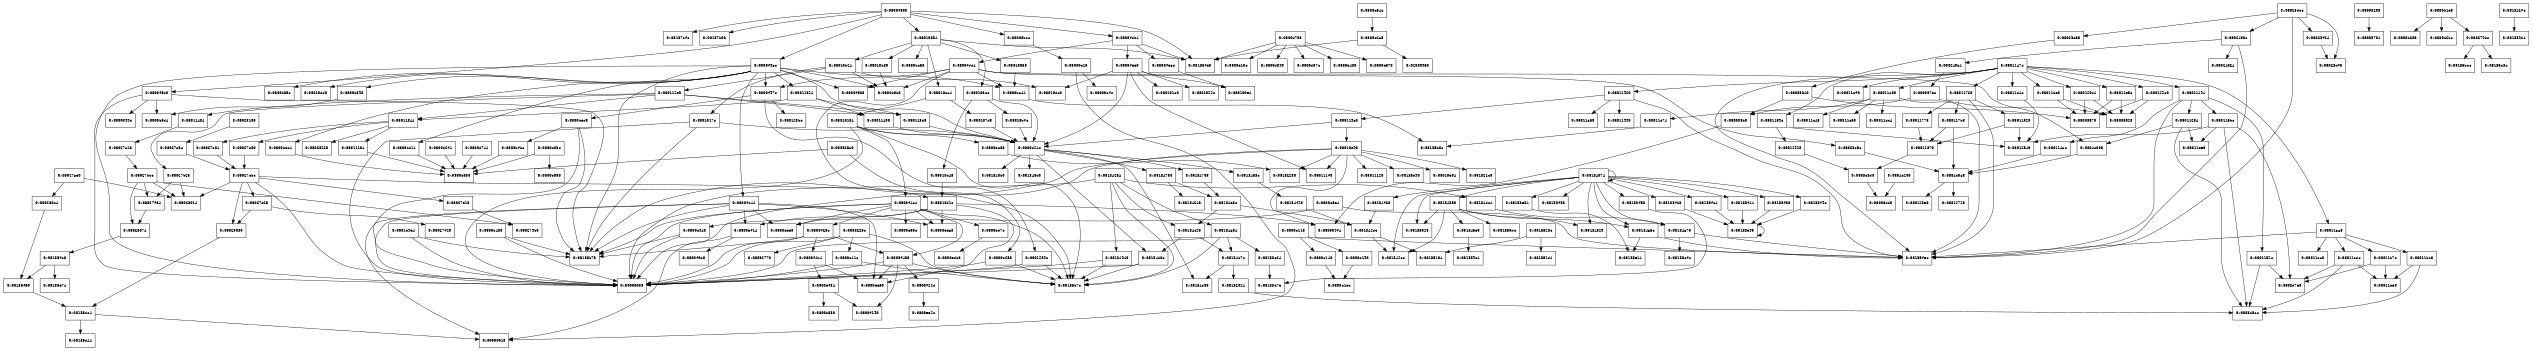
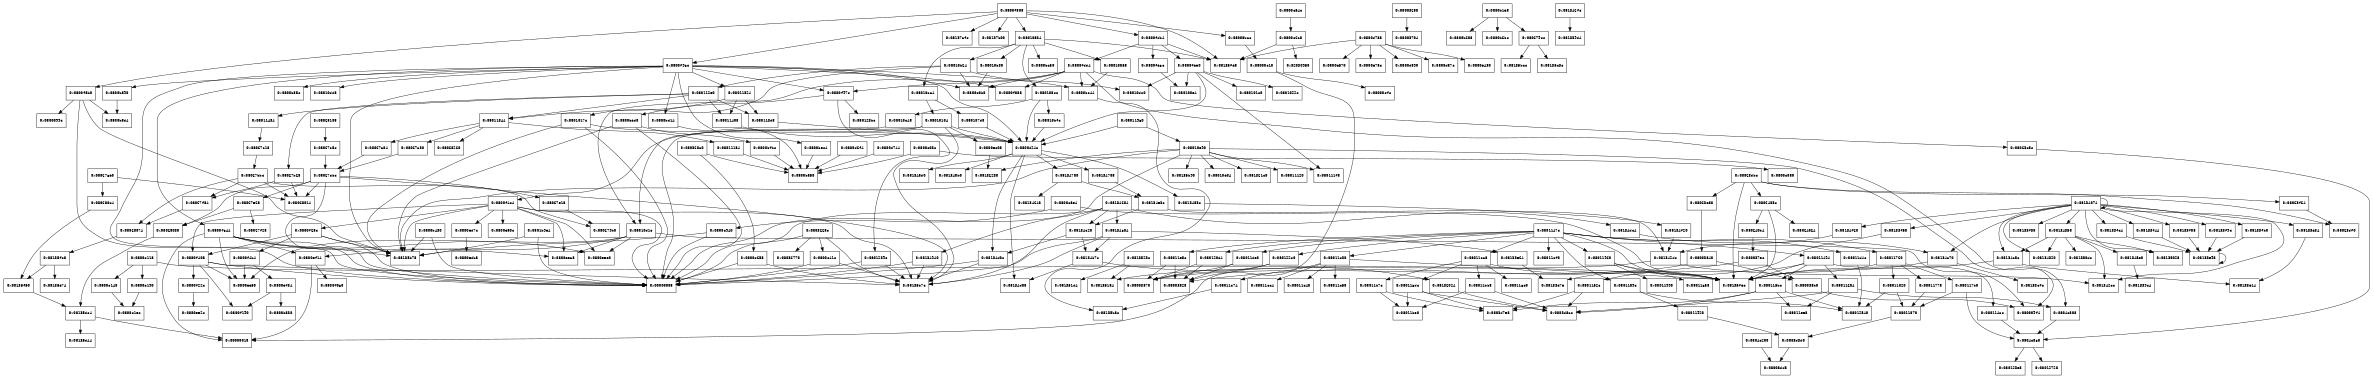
  digraph {
    node [fontname=monospace fontsize=10 shape=box]
    "0x08000bac"
    "0x08000c10"
    "0x08000cfc"
    "0x00000018"
    "0x08003688"
    "0x08003704"
    "0x080037ec"
    "0x08003828"
    "0x080038b8"
    "0x080009f4"
    "0x08003840"
    "0x08003870"
    "0x0800b1e8"
    "0x0800b608"
    "0x0800b6bc"
    "0x080679cc"
    "0x08135bcc"
    "0x08135c3c"
    "0x0800b430"
    "0x08135b78"
    "0x00000008"
    "0x0800b890"
    "0x0800b8d4"
    n24 [label="0x0801b9e4"]
    "0x0800ba44"
    "0x08135b8c"
    "0x0800bd14"
    "0x0800b850"
    "0x0800bec4"
    "0x0800bed8"
    "0x0800bfbc"
    "0x0800c03c"
    "0x0800c080"
    "0x0800c118"
    "0x08135fec"
    "0x0800c140"
    "0x0800c190"
    "0x0800c1ec"
    "0x0800c41c"
    "0x08135b7c"
    "0x0800c54c"
    "0x0800c6a8"
    "0x08135fe8"
    "0x02030950"
    "0x0800c658"
    "0x0800c8e4"
    "0x0800c940"
    "0x0800d24c"
    "0x081348b0"
    "0x081348d0"
    "0x0813483c"
    "0x08134d0c"
    "0x08134d88"
    "0x08134780"
    "0x08134708"
    "0x08134f20"
    "0x08134e3c"
    "0x08134648"
    "0x081342dc"
    "0x08134c20"
    "0x0800d6f4"
    "0x0800d744"
    "0x0800d788"
    "0x0800d890"
    "0x0800d87c"
    "0x0800e430"
    "0x0800e570"
-   "0x0800e78c" [label="0x0800e18c"]
+   "0x0800e78c"
    "0x0800ec08"
    "0x08136238"
    "0x0800ed7c"
    "0x0800edb8"
    "0x0800ef14"
    "0x0800f0a0"
    "0x0800ef34"
    "0x0800f190"
    "0x0800b830"
    "0x0800f22c"
    "0x0800ee2c"
    "0x0800f408"
    "0x0800ee50"
    "0x0800f4c4"
    "0x0800eea8"
    "0x0800e80c"
    "0x0800f68c"
    "0x0800eee0"
    n87 [label="0x0800f4b4"]
    "0x0800f808"
    "0x0800f9ac"
    "0x0800fdb4"
    "0x08010834"
    "0x0800f8b0"
    "0x08137afc"
    "0x08137b00"
    "0x0800f97c"
    "0x0800f888"
    "0x0800b85c"
    "0x0800c0b0"
    "0x08011324"
    "0x08010dd8"
    "0x0800fa44"
    "0x0800fdd4"
    "0x0800feac"
    "0x0800fee0"
    "0x0800bc50"
    "0x08010858"
    "0x080108cc"
    "0x08010aa4"
    "0x08010b64"
    "0x08010b30"
    "0x0800099c"
    "0x0801239c"
    "0x080123bc"
    "0x080113d8"
    "0x08011344"
    "0x08011408"
    "0x08010d1c"
    "0x0804c808"
    "0x08063c5c"
    "0x080100e4"
    "0x0801022c"
    "0x08010dc0"
    "0x080101c0"
    "0x080111f8"
    "0x08010bfc"
    "0x08010c48"
    "0x08010104"
    "0x080107d8"
    "0x0801017c"
    "0x080112e0"
    "0x08011184"
    "0x08067a04"
    "0x08067a30"
    "0x08068260"
    "0x0804c8a8"
    "0x080123e8"
    "0x08012728"
    "0x08067b68"
    "0x08011434"
    "0x08068014"
    "0x08067f84"
    "0x08067a18"
    "0x08010e90"
    "0x08135b90"
    "0x08010e04"
    "0x081361c0"
    "0x08011120"
    "0x08068074"
    "0x08067bbc"
    "0x08067cbc"
    "0x08067e68"
    "0x08068030"
    "0x08067e18"
    "0x080679b0"
    "0x0801147c"
    "0x08011960"
    "0x080120d4"
    "0x08011494"
    "0x08011aa8"
    "0x08011c30"
    "0x08011e5c"
    "0x080122c0"
    "0x08011760"
    "0x0801189c"
    "0x08011cf0"
    "0x08011d4c"
    "0x08011de0"
    "0x08011990"
    "0x080119a0"
    "0x08011a58"
    "0x080114ac"
    "0x0801152c"
    "0x080115bc"
    "0x08011684"
    "0x08011ac0"
    "0x08011adc"
    "0x08011b7c"
    "0x08011bb8"
    "0x08011c48"
    "0x08011c58"
    "0x08011c74"
    "0x08011cc4"
    "0x08011778"
    "0x080117b8"
    "0x08011820"
    "0x08012540"
    "0x08011920"
    "0x0803d7e8"
    "0x0803d8ac"
    "0x08011ee8"
    "0x08011be0"
    "0x08011870"
    "0x0803d3d0"
    "0x08136024"
    "0x08008dd8"
    "0x0803668c"
    "0x08036770"
    "0x080368a0"
    "0x0804c200"
    "0x08063dbc"
    "0x08063df0"
    "0x08063f64"
    "0x0806403c"
    "0x08063e88"
    "0x08064064"
    "0x080640b4"
    "0x08067f28"
    "0x08135dc4"
    "0x08135fa8"
    "0x08067a5c"
    "0x08067ae0"
    "0x080680c4"
    "0x08135f50"
    "0x08135e74"
    "0x08135d44"
    "0x08068108"
    "0x08133e34"
    "0x08133e14"
    "0x08133e64"
    "0x08133e7e"
    "0x08133e98"
    "0x08133f44"
    "0x08133f58"
    "0x08133f88"
    "0x08133f9c"
    "0x08133fb0"
    "0x08133fc4"
    "0x08134074"
    "0x081342cc"
    "0x08134f60"
    "0x08134a5c"
    "0x08134a70"
    "0x08134350"
    "0x08133f30"
    "0x08135028"
    "0x08134320"
    n237 [label="0x08133cfc"]
    "0x081350dc"
    "0x081345e0"
    "0x08135184"
    "0x081339c4"
    "0x08134684"
    "0x08134a84"
    "0x08134940"
    "0x08134dc4"
    "0x08134b7c"
    "0x081346fc"
    "0x081339d4"
    "0x0813523c"
    "0x081351d4"
    "0x08000bac" -> "0x08000c10"
    "0x08000c10" -> "0x08000cfc"
    "0x08000c10" -> "0x00000018"
    "0x08003688" -> "0x08003704"
    "0x080037ec" -> "0x08003828"
    "0x080037ec" -> "0x080038b8"
    "0x080038b8" -> "0x080009f4"
    "0x08003840" -> "0x080038b8"
    "0x08003840" -> "0x08003870"
    "0x0800b1e8" -> "0x0800b608"
    "0x0800b1e8" -> "0x0800b6bc"
    "0x0800b1e8" -> "0x080679cc"
    "0x080679cc" -> "0x08135bcc"
    "0x080679cc" -> "0x08135c3c"
    "0x0800b430" -> "0x08135b78"
    "0x0800b430" -> "0x00000008"
    "0x0800b890" -> "0x0800b8d4"
    n24 -> "0x08135b78"
    n24 -> "0x00000008"
    "0x0800ba44" -> "0x08135b8c"
    "0x0800bd14" -> "0x0800b850"
    "0x0800bec4" -> "0x0800b850"
    "0x0800bed8" -> "0x08135b78"
    "0x0800bed8" -> "0x00000008"
    "0x0800bed8" -> "0x0800bfbc"
    "0x0800bfbc" -> "0x0800b850"
    "0x0800c03c" -> "0x0800b850"
    "0x0800c03c" -> "0x0800c080"
    "0x0800c118" -> "0x08135fec"
    "0x0800c118" -> "0x0800c140"
    "0x0800c118" -> "0x0800c190"
    "0x0800c140" -> "0x0800c1ec"
    "0x0800c190" -> "0x0800c1ec"
    "0x0800c41c" -> "0x00000008"
    "0x0800c41c" -> "0x08135b7c"
    "0x0800c54c" -> "0x0800c6a8"
    "0x0800c6a8" -> "0x08135fe8"
    "0x0800c6a8" -> "0x02030950"
    "0x0800c658" -> "0x00000008"
    "0x0800c658" -> "0x08135b7c"
    "0x0800c8e4" -> "0x08135fec"
    "0x0800c8e4" -> "0x0800c940"
    "0x0800c940" -> "0x08135b78"
    "0x0800c940" -> "0x00000008"
    "0x0800d24c" -> "0x081348b0"
    "0x0800d24c" -> "0x081348d0"
    "0x0800d24c" -> "0x0813483c"
    "0x0800d24c" -> "0x08134d0c"
    "0x0800d24c" -> "0x08134d88"
    "0x0800d24c" -> "0x08134780"
    "0x0800d24c" -> "0x08134708"
    "0x0813483c" -> "0x08134f20"
    "0x08134d0c" -> "0x00000008"
    "0x08134d0c" -> "0x08135b7c"
    "0x08134780" -> "0x08134e3c"
    "0x08134780" -> "0x08134648"
    "0x08134708" -> "0x08134e3c"
    "0x08134f20" -> "0x081342dc"
    "0x08134e3c" -> "0x081342dc"
    "0x08134e3c" -> "0x08134c20"
    "0x081342dc" -> "0x081342cc"
    "0x081342dc" -> "0x08135184"
    "0x08134c20" -> "0x08134d0c"
    "0x08134c20" -> "0x08134b7c"
    "0x0800d6f4" -> "0x0800b850"
    "0x0800d744" -> "0x0800b850"
    "0x0800d788" -> "0x08135fe8"
    "0x0800d788" -> "0x0800d890"
    "0x0800d788" -> "0x0800d87c"
    "0x0800d788" -> "0x0800e430"
    "0x0800d788" -> "0x0800e570"
    "0x0800d788" -> "0x0800e78c"
    "0x0800ec08" -> "0x08136238"
    "0x0800ed7c" -> "0x0800edb8"
    "0x0800ef14" -> "0x00000018"
    "0x0800ef14" -> "0x0800f0a0"
    "0x0800ef34" -> "0x0800f190"
    "0x0800ef34" -> "0x0800b830"
    "0x0800f22c" -> "0x0800ee2c"
    "0x0800f408" -> "0x00000008"
    "0x0800f408" -> "0x08135b7c"
    "0x0800f408" -> "0x0800f190"
    "0x0800f408" -> "0x0800f22c"
    "0x0800f408" -> "0x0800ee50"
    "0x0800f4c4" -> "0x08135b78"
    "0x0800f4c4" -> "0x00000008"
    "0x0800f4c4" -> "0x08135b7c"
    "0x0800f4c4" -> "0x0800ed7c"
    "0x0800f4c4" -> "0x0800f408"
    "0x0800f4c4" -> "0x0800eea8"
    "0x0800f4c4" -> "0x0800e80c"
    "0x0800f4c4" -> "0x0800f68c"
    "0x0800f4c4" -> "0x0800eee0"
    "0x0800f68c" -> "0x08135b78"
    "0x0800f68c" -> "0x00000008"
    "0x0800f68c" -> "0x0800f408"
    "0x0800f68c" -> n87
    n87 -> "0x0800ef34"
    n87 -> "0x0800ee50"
    "0x0800f808" -> "0x08000bac"
    "0x0800f808" -> "0x08135fe8"
    "0x0800f808" -> "0x0800f9ac"
    "0x0800f808" -> "0x0800fdb4"
    "0x0800f808" -> "0x08010834"
    "0x0800f808" -> "0x0800f8b0"
    "0x0800f808" -> "0x08137afc"
    "0x0800f808" -> "0x08137b00"
    "0x0800f9ac" -> "0x08135b78"
    "0x0800f9ac" -> "0x00000008"
    "0x0800f9ac" -> "0x0800b890"
    "0x0800f9ac" -> "0x0800ba44"
    "0x0800f9ac" -> "0x0800bd14"
    "0x0800f9ac" -> "0x0800bec4"
    "0x0800f9ac" -> "0x0800d24c"
    "0x0800f9ac" -> "0x0800f97c"
    "0x0800f9ac" -> "0x0800f888"
    "0x0800f9ac" -> "0x0800b85c"
    "0x0800f9ac" -> "0x0800c0b0"
    "0x0800f9ac" -> "0x08011324"
    "0x0800f9ac" -> "0x08010dd8"
    "0x0800f9ac" -> "0x0800fa44"
    "0x0800fdb4" -> "0x08135fe8"
    "0x0800fdb4" -> "0x0800fdd4"
    "0x0800fdb4" -> "0x0800feac"
    "0x0800fdb4" -> "0x0800fee0"
    "0x08010834" -> "0x08135fe8"
    "0x08010834" -> "0x0800bc50"
    "0x08010834" -> "0x08010858"
    "0x08010834" -> "0x080108cc"
    "0x08010834" -> "0x08010aa4"
    "0x08010834" -> "0x08010b64"
    "0x08010834" -> "0x08010b30"
    "0x0800f8b0" -> "0x08135b78"
    "0x0800f8b0" -> "0x00000008"
    "0x0800f8b0" -> "0x0800b8d4"
    "0x0800f8b0" -> "0x0800099c"
    "0x0800f97c" -> "0x0800bed8"
    "0x0800f97c" -> "0x0801239c"
    "0x0800f97c" -> "0x080123bc"
    "0x08011324" -> "0x080113d8"
    "0x08011324" -> "0x08011344"
    "0x08011324" -> "0x08011408"
    "0x0800fa44" -> "0x00000018"
    "0x0800fa44" -> "0x08135b78"
    "0x0800fa44" -> "0x00000008"
    "0x0800fa44" -> "0x0800ef14"
    "0x0800fa44" -> "0x0800ee50"
    "0x0800fa44" -> "0x0800eea8"
    "0x0800fa44" -> "0x0800eee0"
    "0x0800fdd4" -> "0x0800ba44"
    "0x0800fdd4" -> "0x0800f97c"
    "0x0800fdd4" -> "0x0800f888"
    "0x0800fdd4" -> "0x0800c0b0"
    "0x0800fdd4" -> "0x08010d1c"
    "0x0800fdd4" -> "0x0804c808"
    "0x0800fdd4" -> "0x08063c5c"
    "0x0800feac" -> "0x080100e4"
    "0x0800fee0" -> "0x0800d24c"
    "0x0800fee0" -> "0x080100e4"
    "0x0800fee0" -> "0x0801022c"
    "0x0800fee0" -> "0x08010dc0"
    "0x0800fee0" -> "0x080101c0"
    "0x0800fee0" -> "0x080111f8"
    "0x08010858" -> "0x0800ba44"
    "0x080108cc" -> "0x0800d24c"
    "0x080108cc" -> "0x08010bfc"
    "0x080108cc" -> "0x08010c48"
    "0x08010aa4" -> "0x08010104"
    "0x08010aa4" -> "0x080107d8"
    "0x08010b64" -> "0x0800c0b0"
    "0x08010b64" -> "0x08010dc0"
    "0x08010b64" -> "0x0801017c"
    "0x08010b64" -> "0x080112e0"
    "0x08010b30" -> "0x0800c0b0"
    "0x0801239c" -> "0x00000008"
    "0x0801239c" -> "0x08135b7c"
    "0x080113d8" -> "0x0800d24c"
    "0x08011344" -> "0x08011184"
    "0x08011344" -> "0x08067a04"
    "0x08011344" -> "0x08067a30"
    "0x08011344" -> "0x08068260"
    "0x08011408" -> "0x0800d24c"
    "0x08010d1c" -> "0x080009f4"
    "0x08010d1c" -> "0x0800ef14"
    "0x08010d1c" -> "0x0800ee50"
    "0x08010d1c" -> "0x0800eea8"
    "0x08010d1c" -> "0x0800eee0"
    "0x0804c808" -> "0x0804c8a8"
    "0x08063c5c" -> "0x0804c8a8"
    "0x08010bfc" -> "0x0800d24c"
    "0x08010c48" -> "0x08010d1c"
    "0x08010104" -> "0x00000008"
    "0x08010104" -> "0x08135b7c"
    "0x08010104" -> "0x0800d24c"
    "0x08010104" -> "0x0800ec08"
    "0x08010104" -> "0x0800f4c4"
    "0x080107d8" -> "0x0800d24c"
    "0x0801017c" -> "0x08135b78"
    "0x0801017c" -> "0x00000008"
    "0x0801017c" -> "0x0800d24c"
    "0x080112e0" -> "0x080113d8"
    "0x080112e0" -> "0x08011344"
    "0x080112e0" -> "0x08011408"
    "0x080112e0" -> "0x08067b68"
    "0x080112e0" -> "0x08011434"
    "0x08011184" -> "0x0800b850"
    "0x08067a04" -> "0x08067cbc"
    "0x08067a30" -> "0x08067cbc"
    "0x0804c8a8" -> "0x080123e8"
    "0x0804c8a8" -> "0x08012728"
    "0x08067b68" -> "0x08068014"
    "0x08067b68" -> "0x08067f84"
    "0x08011434" -> "0x08067a18"
    "0x08067f84" -> "0x08068074"
    "0x08067a18" -> "0x08067bbc"
    "0x08010e90" -> "0x080009f4"
    "0x08010e90" -> "0x08135b78"
    "0x08010e90" -> "0x00000008"
    "0x08010e90" -> "0x08136238"
    "0x08010e90" -> "0x080111f8"
    "0x08010e90" -> "0x08135b90"
    "0x08010e90" -> "0x08010e04"
    "0x08010e90" -> "0x081361c0"
    "0x08010e90" -> "0x08011120"
    "0x08068074" -> "0x08135fa8"
    "0x08067bbc" -> "0x08068014"
    "0x08067bbc" -> "0x08067f84"
    "0x08067bbc" -> "0x08068074"
    "0x08067bbc" -> "0x080679b0"
    "0x08067cbc" -> "0x00000008"
    "0x08067cbc" -> "0x08135b7c"
    "0x08067cbc" -> "0x08068014"
    "0x08067cbc" -> "0x08067e68"
    "0x08067cbc" -> "0x08068030"
    "0x08067cbc" -> "0x08067e18"
    "0x08067e68" -> "0x08068030"
    "0x08067e68" -> "0x08067f28"
    "0x08068030" -> "0x08135dc4"
    "0x08067e18" -> "0x080679b0"
    "0x0801147c" -> "0x08135fec"
    "0x0801147c" -> "0x08011960"
    "0x0801147c" -> "0x080120d4"
    "0x0801147c" -> "0x08011494"
    "0x0801147c" -> "0x08011aa8"
    "0x0801147c" -> "0x08011c30"
    "0x0801147c" -> "0x08011e5c"
    "0x0801147c" -> "0x080122c0"
    "0x0801147c" -> "0x08011760"
    "0x0801147c" -> "0x0801189c"
    "0x0801147c" -> "0x08011cf0"
    "0x0801147c" -> "0x08011d4c"
    "0x0801147c" -> "0x08011de0"
    "0x08011960" -> "0x08135fec"
    "0x08011960" -> "0x08011990"
-   "0x08011960" -> "0x080119a0"
    "0x08011960" -> "0x08011a58"
    "0x080120d4" -> "0x08003828"
    "0x080120d4" -> "0x08003870"
    "0x08011494" -> "0x08135fec"
    "0x08011494" -> "0x080114ac"
    "0x08011494" -> "0x0801152c"
    "0x08011494" -> "0x080115bc"
    "0x08011494" -> "0x08011684"
    "0x08011aa8" -> "0x08135fec"
    "0x08011aa8" -> "0x08011ac0"
    "0x08011aa8" -> "0x08011adc"
    "0x08011aa8" -> "0x08011b7c"
    "0x08011aa8" -> "0x08011bb8"
    "0x08011c30" -> "0x08135fec"
    "0x08011c30" -> "0x08011c48"
    "0x08011c30" -> "0x08011c58"
    "0x08011c30" -> "0x08011c74"
    "0x08011c30" -> "0x08011cc4"
    "0x08011e5c" -> "0x08003828"
    "0x08011e5c" -> "0x08003870"
    "0x080122c0" -> "0x08003828"
    "0x080122c0" -> "0x08003870"
    "0x08011760" -> "0x08135fec"
    "0x08011760" -> "0x08011778"
    "0x08011760" -> "0x080117b8"
    "0x08011760" -> "0x08011820"
    "0x0801189c" -> "0x08012540"
    "0x0801189c" -> "0x08011920"
    "0x08011d4c" -> "0x08012540"
    "0x08011de0" -> "0x08003828"
    "0x08011de0" -> "0x08003870"
    "0x080119a0" -> "0x0800d24c"
    "0x080119a0" -> "0x08010e90"
    "0x080114ac" -> "0x0804c8a8"
    "0x0801152c" -> "0x0803d7e8"
    "0x0801152c" -> "0x0803d8ac"
    "0x080115bc" -> "0x08012540"
    "0x080115bc" -> "0x0803d7e8"
    "0x080115bc" -> "0x0803d8ac"
    "0x080115bc" -> "0x08011ee8"
    "0x08011684" -> "0x0804c808"
    "0x08011684" -> "0x0803d8ac"
    "0x08011684" -> "0x08011ee8"
    "0x08011adc" -> "0x0803d7e8"
    "0x08011adc" -> "0x0803d8ac"
    "0x08011adc" -> "0x08011be0"
    "0x08011b7c" -> "0x0803d7e8"
    "0x08011b7c" -> "0x08011be0"
    "0x08011bb8" -> "0x0803d8ac"
    "0x08011bb8" -> "0x08011be0"
    "0x08011c74" -> "0x08135b8c"
    "0x08011778" -> "0x08011870"
    "0x080117b8" -> "0x0804c8a8"
    "0x080117b8" -> "0x08011870"
    "0x08011820" -> "0x08012540"
    "0x08011820" -> "0x08011870"
    "0x08011920" -> "0x0803d3d0"
    "0x08011870" -> "0x0803d3d0"
    "0x0803d3d0" -> "0x08008dd8"
    "0x08136024" -> "0x0803d8ac"
    "0x0803668c" -> "0x00000008"
    "0x0803668c" -> "0x0800c41c"
    "0x0803668c" -> "0x08135b7c"
    "0x0803668c" -> "0x08036770"
    "0x080368a0" -> "0x0800b850"
    "0x080368a0" -> "0x0800c658"
    "0x0804c200" -> "0x08008dd8"
    "0x08063dbc" -> "0x08135fec"
    "0x08063dbc" -> "0x08063df0"
    "0x08063dbc" -> "0x08063f64"
    "0x08063dbc" -> "0x0806403c"
    "0x08063dbc" -> "0x08063e88"
    "0x08063f64" -> "0x08063df0"
    "0x0806403c" -> "0x08135fec"
    "0x0806403c" -> "0x08064064"
    "0x0806403c" -> "0x080640b4"
    "0x08063e88" -> "0x08003840"
    "0x080640b4" -> "0x080037ec"
    "0x08135dc4" -> "0x00000018"
    "0x08135dc4" -> "0x08135d44"
    "0x08135fa8" -> "0x08135f50"
    "0x08135fa8" -> "0x08135e74"
    "0x08067a5c" -> "0x08067cbc"
    "0x08067ae0" -> "0x08068014"
    "0x08067ae0" -> "0x080680c4"
    "0x080680c4" -> "0x08135f50"
    "0x08135f50" -> "0x08135dc4"
    "0x08068108" -> "0x08067a5c"
    "0x08133e34" -> "0x08133e14"
    "0x08133e64" -> "0x08133e7e"
    "0x08133e98" -> "0x08133e98"
    "0x08133f44" -> "0x08133e98"
    "0x08133f58" -> "0x08133e7e"
    "0x08133f88" -> "0x08133e98"
    "0x08133f9c" -> "0x08133e98"
    "0x08133fb0" -> "0x08133e98"
    "0x08133fc4" -> "0x08133e98"
    "0x08134074" -> "0x08133e34"
    "0x08134074" -> "0x08133f44"
    "0x08134074" -> "0x08133f58"
    "0x08134074" -> "0x08133f88"
    "0x08134074" -> "0x08133f9c"
    "0x08134074" -> "0x08133fb0"
    "0x08134074" -> "0x08133fc4"
    "0x08134074" -> "0x08134074"
    "0x08134074" -> "0x081342cc"
    "0x08134074" -> "0x08134f60"
    "0x08134074" -> "0x08134a5c"
    "0x08134074" -> "0x08134a70"
    "0x08134074" -> "0x08134350"
    "0x08134074" -> "0x08133f30"
    "0x08134074" -> "0x08135028"
    "0x08134074" -> "0x08134320"
    "0x08134f60" -> "0x081342dc"
    "0x08134a5c" -> "0x08135fec"
    "0x08134a5c" -> "0x08133e14"
    "0x08134a70" -> "0x08135fec"
    "0x08134a70" -> n237
    "0x08134350" -> "0x081342cc"
    "0x08134350" -> "0x08134a5c"
    "0x08134350" -> "0x08135028"
    "0x08134350" -> "0x08134320"
    "0x08134350" -> "0x081350dc"
    "0x08134350" -> "0x081345e0"
    "0x081345e0" -> "0x081339c4"
    "0x08134684" -> "0x00000008"
    "0x08134684" -> "0x08135b7c"
    "0x08134684" -> "0x08134c20"
    "0x08134684" -> "0x08134a84"
    "0x08134684" -> "0x08134940"
    "0x08134684" -> "0x08134dc4"
    "0x08134a84" -> "0x00000008"
    "0x08134a84" -> "0x08135b7c"
    "0x08134a84" -> "0x08133e64"
    "0x08134a84" -> "0x08134b7c"
    "0x08134940" -> "0x00000008"
    "0x08134940" -> "0x08135b7c"
    "0x08134dc4" -> "0x08134a70"
    "0x08134b7c" -> "0x08134d88"
    "0x08134b7c" -> "0x08136024"
    "0x081346fc" -> "0x081339d4"
    "0x0813523c" -> "0x08135184"
    "0x0813523c" -> "0x081351d4"
  }
